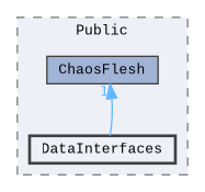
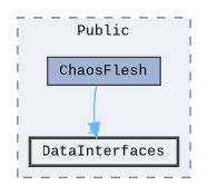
  digraph {
    compound=true
    fontname="Liberation Mono"
    node [color=grey25 fontname="Liberation Mono" fontsize=10 shape=box]
    n1 [fillcolor="#a2b4d6" height=0.2 label=ChaosFlesh style=filled width=0.4]
    n2 [fillcolor="#edf0f7" height=0.2 label=DataInterfaces style="filled,bold" width=0.4]
    subgraph cluster_1 {
      bgcolor="#edf0f7"
      fontsize=10
      label=Public
      pencolor=grey50
      style="filled,dashed"
      n1
      n2
    }
-   n2 -> n1 [color=steelblue1 fontcolor=steelblue1 fontname="Liberation Mono" fontsize=10 headlabel=1 labeldistance=1.5 labelfontname=Helvetica labelfontsize=10]
+   n1 -> n2 [color=steelblue1 fontcolor=steelblue1 fontname="Liberation Mono" fontsize=10 headlabel=1 labeldistance=1.5 labelfontname=Helvetica labelfontsize=10]
  }
